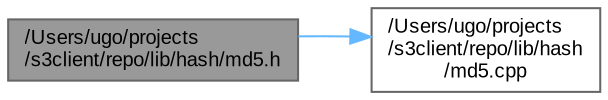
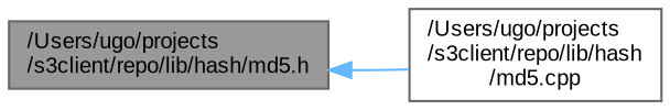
  digraph {
    rankdir=LR
    fontname="Liberation Sans"
    node [fontname="Liberation Sans" fontsize=10 shape=box style=filled]
    n1 [color=gray40 fillcolor=grey60 fontcolor=black height=0.2 label="/Users/ugo/projects\l/s3client/repo/lib/hash/md5.h" width=0.4]
    n2 [color=grey40 fillcolor=white height=0.2 label="/Users/ugo/projects\l/s3client/repo/lib/hash\l/md5.cpp" width=0.4]
-   n2 -> n1 [color=steelblue1 dir=back fontname="Liberation Sans" fontsize=10 labelfontname=Helvetica labelfontsize=10 style=solid]
+   n1 -> n2 [color=steelblue1 dir=back fontname="Liberation Sans" fontsize=10 labelfontname=Helvetica labelfontsize=10 style=solid]
  }
